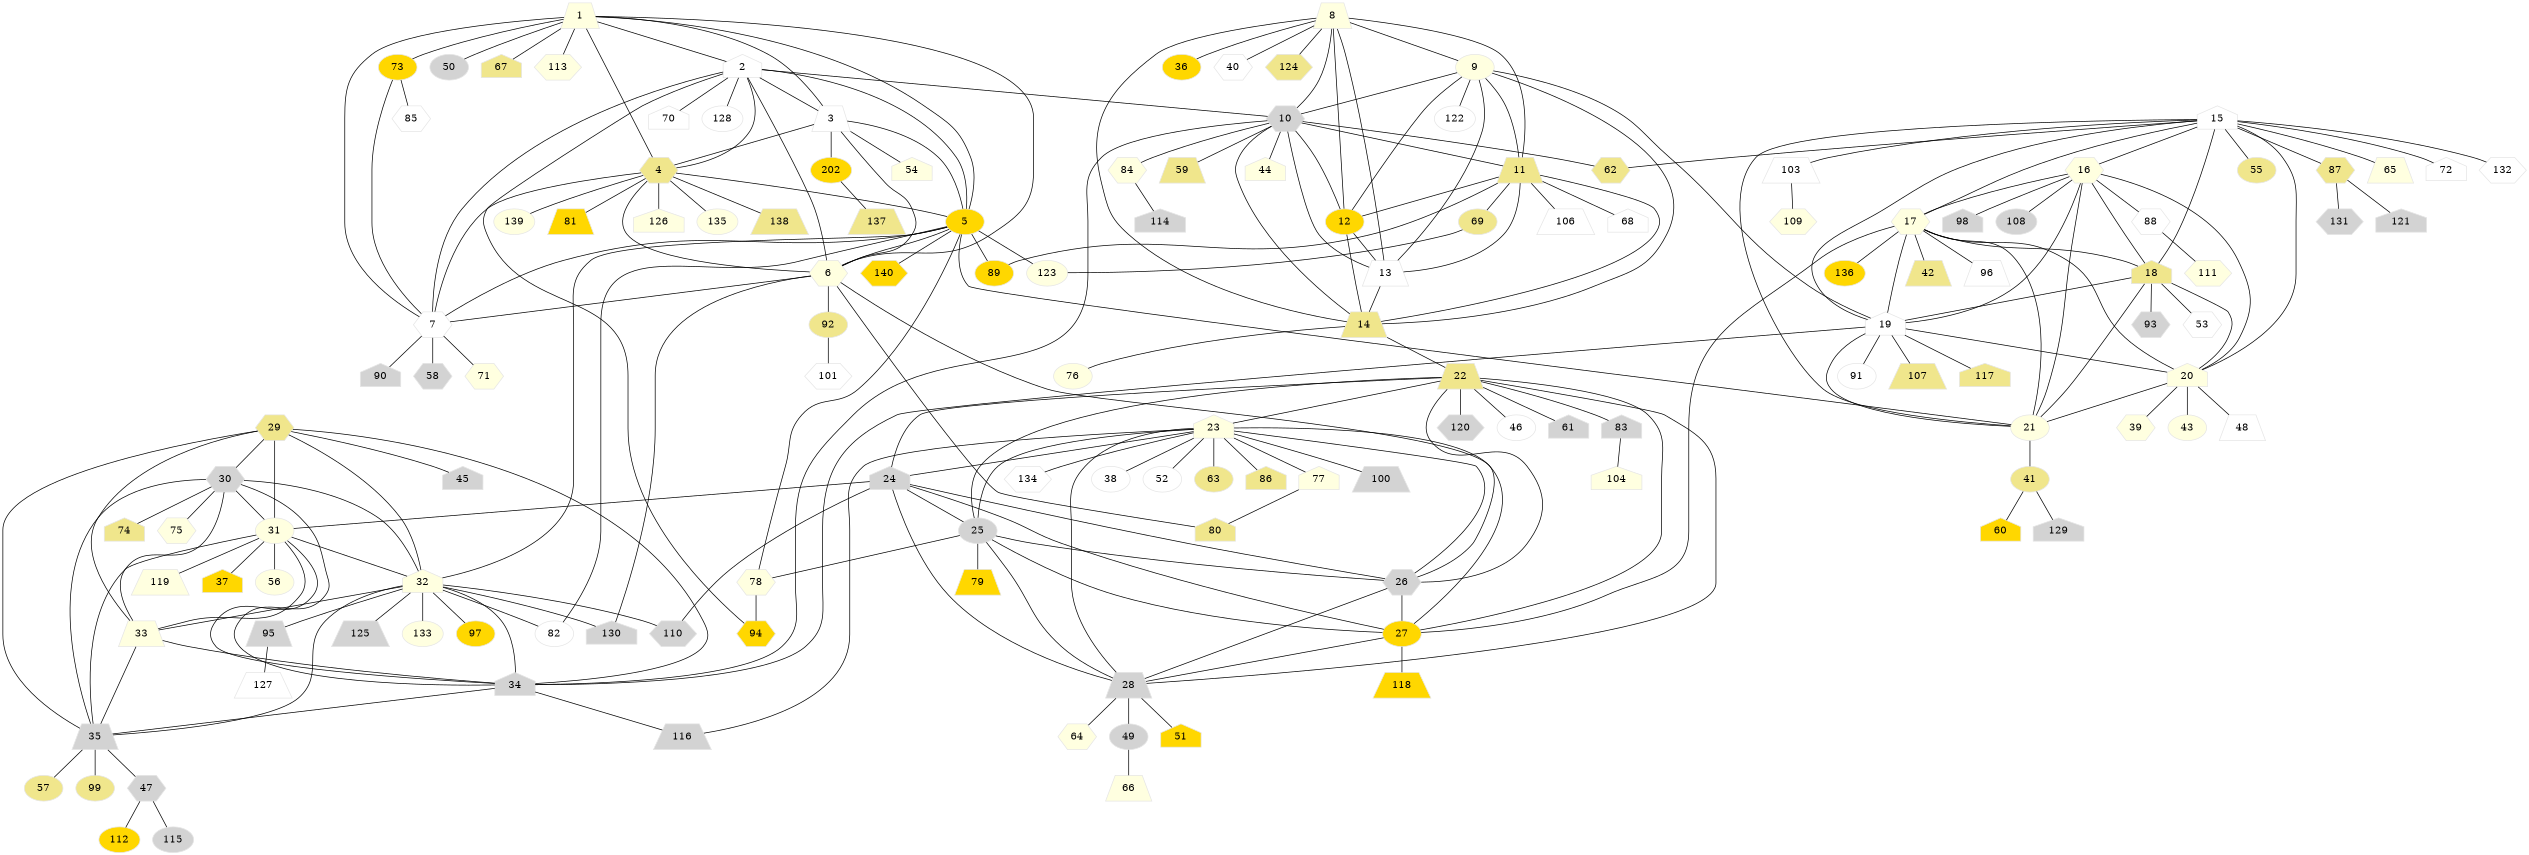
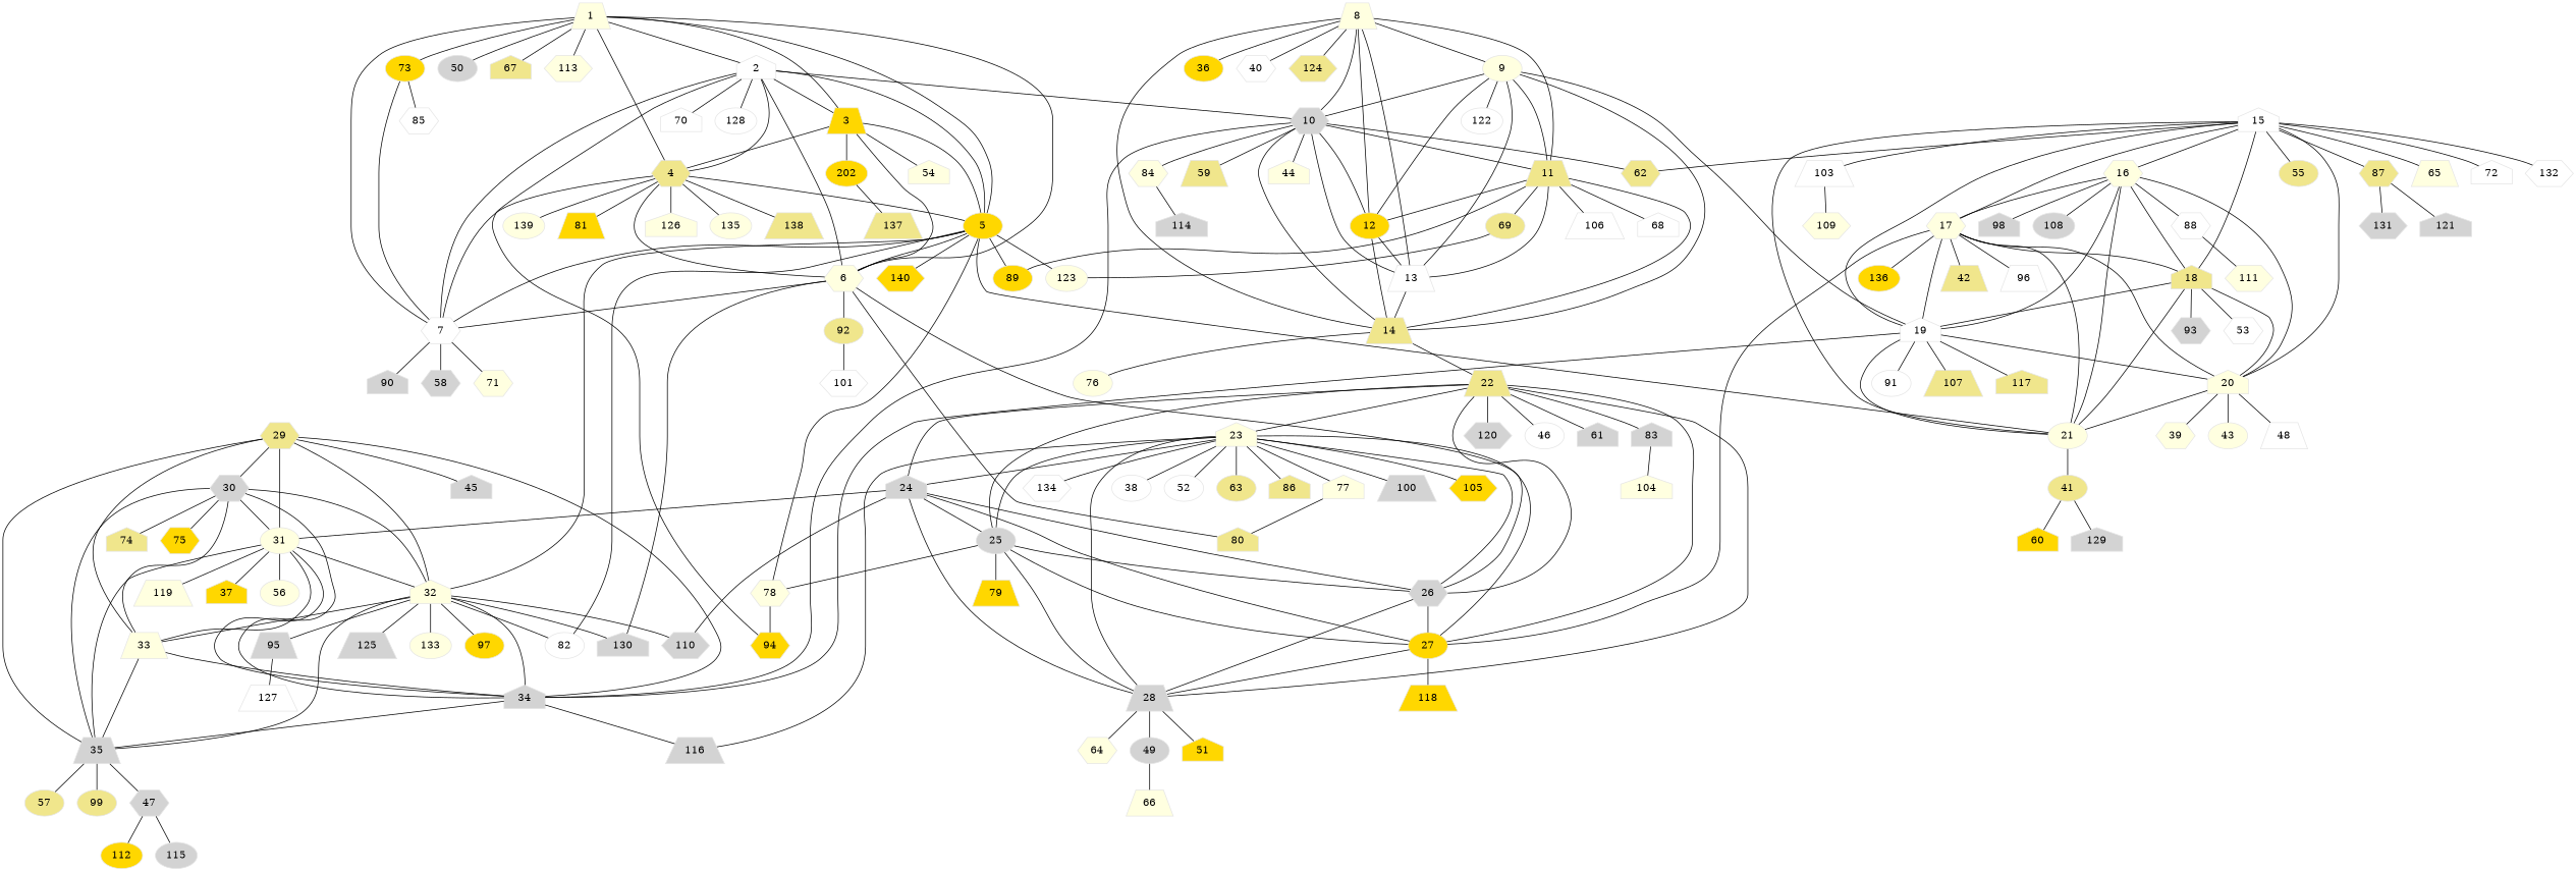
  graph {
    node [color=gray90 fillcolor=lightyellow shape=ellipse style=filled]
    1 [shape=trapezium]
    2 [fillcolor=white shape=house]
-   3 [fillcolor=white shape=trapezium]
+   3 [fillcolor=gold shape=trapezium]
    4 [fillcolor=khaki shape=hexagon]
    5 [fillcolor=gold]
    6 [shape=hexagon]
    7 [fillcolor=white shape=hexagon]
    50 [fillcolor=lightgrey]
    67 [fillcolor=khaki shape=house]
    73 [fillcolor=gold]
    113 [shape=hexagon]
    10 [fillcolor=lightgrey shape=hexagon]
    70 [fillcolor=white shape=house]
    94 [fillcolor=gold shape=hexagon]
    128 [fillcolor=white]
    54 [shape=house]
    n17 [fillcolor=gold label=202]
    81 [fillcolor=gold shape=trapezium]
    126 [shape=house]
    135
    138 [fillcolor=khaki shape=trapezium]
    139
    21
    32 [shape=house]
    78 [shape=hexagon]
    82 [fillcolor=white]
    89 [fillcolor=gold]
    123
    140 [fillcolor=gold shape=hexagon]
    26 [fillcolor=lightgrey shape=hexagon]
    80 [fillcolor=khaki shape=house]
    92 [fillcolor=khaki]
    130 [fillcolor=lightgrey shape=house]
    58 [fillcolor=lightgrey shape=hexagon]
    71 [shape=hexagon]
    90 [fillcolor=lightgrey shape=house]
    85 [fillcolor=white shape=hexagon]
    11 [fillcolor=khaki shape=trapezium]
    12 [fillcolor=gold]
    13 [fillcolor=white shape=trapezium]
    14 [fillcolor=khaki shape=trapezium]
    34 [fillcolor=lightgrey shape=house]
    44 [shape=house]
    59 [fillcolor=khaki shape=trapezium]
    62 [fillcolor=khaki shape=hexagon]
    84 [shape=hexagon]
    137 [fillcolor=khaki shape=trapezium]
    41 [fillcolor=khaki]
    110 [fillcolor=lightgrey shape=hexagon]
    33 [shape=trapezium]
    35 [fillcolor=lightgrey shape=trapezium]
    95 [fillcolor=lightgrey shape=trapezium]
    97 [fillcolor=gold]
    125 [fillcolor=lightgrey shape=trapezium]
    133
    27 [fillcolor=gold]
    28 [fillcolor=lightgrey shape=trapezium]
    101 [fillcolor=white shape=hexagon]
    8 [shape=trapezium]
    9
    36 [fillcolor=gold]
    40 [fillcolor=white shape=hexagon]
    124 [fillcolor=khaki shape=hexagon]
    19 [fillcolor=white shape=house]
    122 [fillcolor=white]
    68 [fillcolor=white shape=house]
    69 [fillcolor=khaki]
    106 [fillcolor=white shape=trapezium]
    22 [fillcolor=khaki shape=trapezium]
    76
    20 [shape=house]
    91 [fillcolor=white]
    107 [fillcolor=khaki shape=trapezium]
    117 [fillcolor=khaki shape=house]
    116 [fillcolor=lightgrey shape=trapezium]
    114 [fillcolor=lightgrey shape=house]
    23 [shape=house]
    24 [fillcolor=lightgrey shape=house]
    25 [fillcolor=lightgrey]
    46 [fillcolor=white]
    61 [fillcolor=lightgrey shape=house]
    83 [fillcolor=lightgrey shape=house]
    120 [fillcolor=lightgrey shape=hexagon]
    15 [fillcolor=white shape=house]
    16 [shape=hexagon]
    17 [shape=hexagon]
    18 [fillcolor=khaki shape=house]
    55 [fillcolor=khaki]
    65 [shape=trapezium]
    72 [fillcolor=white shape=house]
    87 [fillcolor=khaki shape=hexagon]
    103 [fillcolor=white shape=trapezium]
    132 [fillcolor=white shape=hexagon]
    88 [fillcolor=white shape=hexagon]
    98 [fillcolor=lightgrey shape=house]
    108 [fillcolor=lightgrey]
    42 [fillcolor=khaki shape=trapezium]
    96 [fillcolor=white shape=trapezium]
    136 [fillcolor=gold]
    53 [fillcolor=white shape=hexagon]
    93 [fillcolor=lightgrey shape=hexagon]
    39 [shape=hexagon]
    43
    48 [fillcolor=white shape=trapezium]
    121 [fillcolor=lightgrey shape=house]
    131 [fillcolor=lightgrey shape=hexagon]
    109 [shape=hexagon]
    111 [shape=hexagon]
    118 [fillcolor=gold shape=trapezium]
    60 [fillcolor=gold shape=house]
    129 [fillcolor=lightgrey shape=house]
    38 [fillcolor=white]
    52 [fillcolor=white]
    63 [fillcolor=khaki]
    77 [shape=house]
    86 [fillcolor=khaki shape=house]
    100 [fillcolor=lightgrey shape=trapezium]
+   105 [fillcolor=gold shape=hexagon]
    134 [fillcolor=white shape=hexagon]
    31
    79 [fillcolor=gold shape=trapezium]
    49 [fillcolor=lightgrey]
    51 [fillcolor=gold shape=house]
    64 [shape=hexagon]
    104 [shape=house]
    37 [fillcolor=gold shape=house]
    56
    119 [shape=trapezium]
    66 [shape=trapezium]
    29 [fillcolor=khaki shape=hexagon]
    30 [fillcolor=lightgrey shape=hexagon]
    45 [fillcolor=lightgrey shape=house]
    74 [fillcolor=khaki shape=house]
-   75 [shape=hexagon]
+   75 [fillcolor=gold shape=hexagon]
    47 [fillcolor=lightgrey shape=hexagon]
    57 [fillcolor=khaki]
    99 [fillcolor=khaki]
    127 [fillcolor=white shape=trapezium]
    112 [fillcolor=gold]
    115 [fillcolor=lightgrey]
    1 -- 2
    1 -- 3
    1 -- 4
    1 -- 5
    1 -- 6
    1 -- 7
    1 -- 50
    1 -- 67
    1 -- 73
    1 -- 113
    2 -- 3
    2 -- 4
    2 -- 5
    2 -- 6
    2 -- 7
    2 -- 10
    2 -- 70
    2 -- 94
    2 -- 128
    3 -- 4
    3 -- 5
    3 -- 6
    3 -- 54
    3 -- n17
    4 -- 5
    4 -- 6
    4 -- 7
    4 -- 81
    4 -- 126
    4 -- 135
    4 -- 138
    4 -- 139
    5 -- 6
    5 -- 7
    5 -- 21
    5 -- 32
    5 -- 78
    5 -- 82
    5 -- 89
    5 -- 123
    5 -- 140
    6 -- 7
    6 -- 26
    6 -- 80
    6 -- 92
    6 -- 130
    7 -- 58
    7 -- 71
    7 -- 90
    73 -- 7
    73 -- 85
    10 -- 11
    10 -- 12
    10 -- 13
    10 -- 14
    10 -- 34
    10 -- 44
    10 -- 59
    10 -- 62
    10 -- 84
    n17 -- 137
    21 -- 41
    32 -- 82
    32 -- 130
    32 -- 34
    32 -- 110
    32 -- 33
    32 -- 35
    32 -- 95
    32 -- 97
    32 -- 125
    32 -- 133
    78 -- 94
    26 -- 27
    26 -- 28
    92 -- 101
    11 -- 89
    11 -- 12
    11 -- 13
    11 -- 14
    11 -- 68
    11 -- 69
    11 -- 106
    12 -- 13
    12 -- 14
    13 -- 14
    14 -- 22
    14 -- 76
    34 -- 35
    34 -- 116
    84 -- 114
    41 -- 60
    41 -- 129
    33 -- 34
    33 -- 35
    35 -- 47
    35 -- 57
    35 -- 99
    95 -- 127
    27 -- 28
    27 -- 118
    28 -- 49
    28 -- 51
    28 -- 64
    8 -- 10
    8 -- 11
    8 -- 12
    8 -- 13
    8 -- 14
    8 -- 9
    8 -- 36
    8 -- 40
    8 -- 124
    9 -- 10
    9 -- 11
    9 -- 12
    9 -- 13
    9 -- 14
    9 -- 19
    9 -- 122
    19 -- 21
    19 -- 34
    19 -- 20
    19 -- 91
    19 -- 107
    19 -- 117
    69 -- 123
    22 -- 26
    22 -- 27
    22 -- 28
    22 -- 23
    22 -- 24
    22 -- 25
    22 -- 46
    22 -- 61
    22 -- 83
    22 -- 120
    20 -- 21
    20 -- 39
    20 -- 43
    20 -- 48
    23 -- 26
    23 -- 27
    23 -- 28
    23 -- 116
    23 -- 24
    23 -- 25
    23 -- 38
    23 -- 52
    23 -- 63
    23 -- 77
    23 -- 86
    23 -- 100
+   23 -- 105
    23 -- 134
    24 -- 26
    24 -- 110
    24 -- 27
    24 -- 28
    24 -- 25
    24 -- 31
    25 -- 78
    25 -- 26
    25 -- 27
    25 -- 28
    25 -- 79
    83 -- 104
    15 -- 21
    15 -- 62
    15 -- 19
    15 -- 20
    15 -- 16
    15 -- 17
    15 -- 18
    15 -- 55
    15 -- 65
    15 -- 72
    15 -- 87
    15 -- 103
    15 -- 132
    16 -- 21
    16 -- 19
    16 -- 20
    16 -- 17
    16 -- 18
    16 -- 88
    16 -- 98
    16 -- 108
    17 -- 21
    17 -- 27
    17 -- 19
    17 -- 20
    17 -- 18
    17 -- 42
    17 -- 96
    17 -- 136
    18 -- 21
    18 -- 19
    18 -- 20
    18 -- 53
    18 -- 93
    87 -- 121
    87 -- 131
    103 -- 109
    88 -- 111
    77 -- 80
    31 -- 32
    31 -- 34
    31 -- 33
    31 -- 35
    31 -- 37
    31 -- 56
    31 -- 119
    49 -- 66
    29 -- 32
    29 -- 34
    29 -- 33
    29 -- 35
    29 -- 31
    29 -- 30
    29 -- 45
    30 -- 32
    30 -- 34
    30 -- 33
    30 -- 35
    30 -- 31
    30 -- 74
    30 -- 75
    47 -- 112
    47 -- 115
  }
